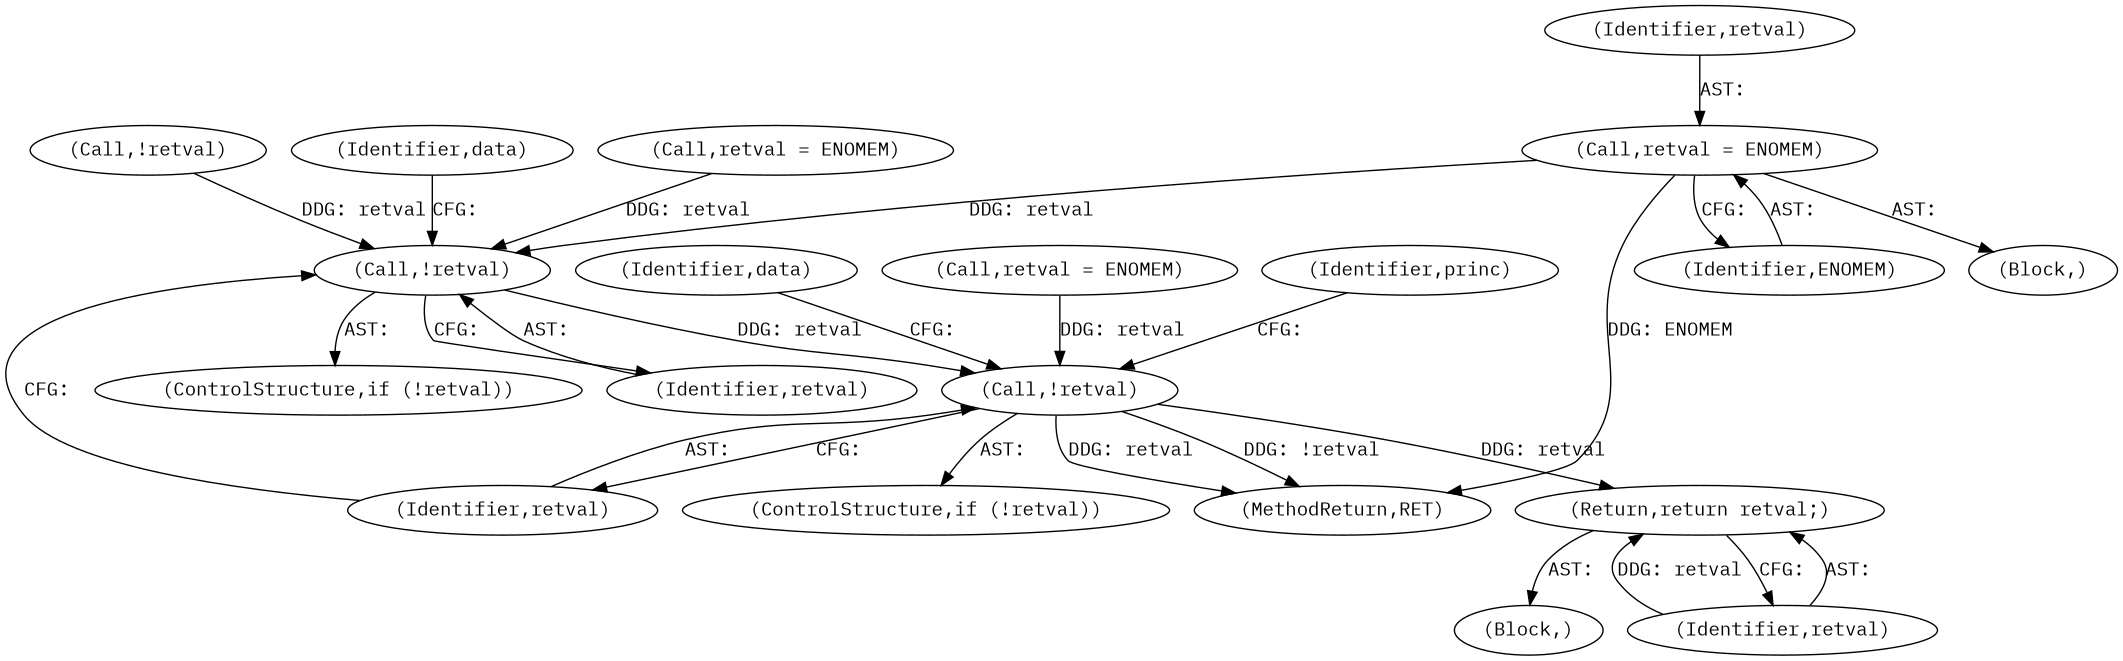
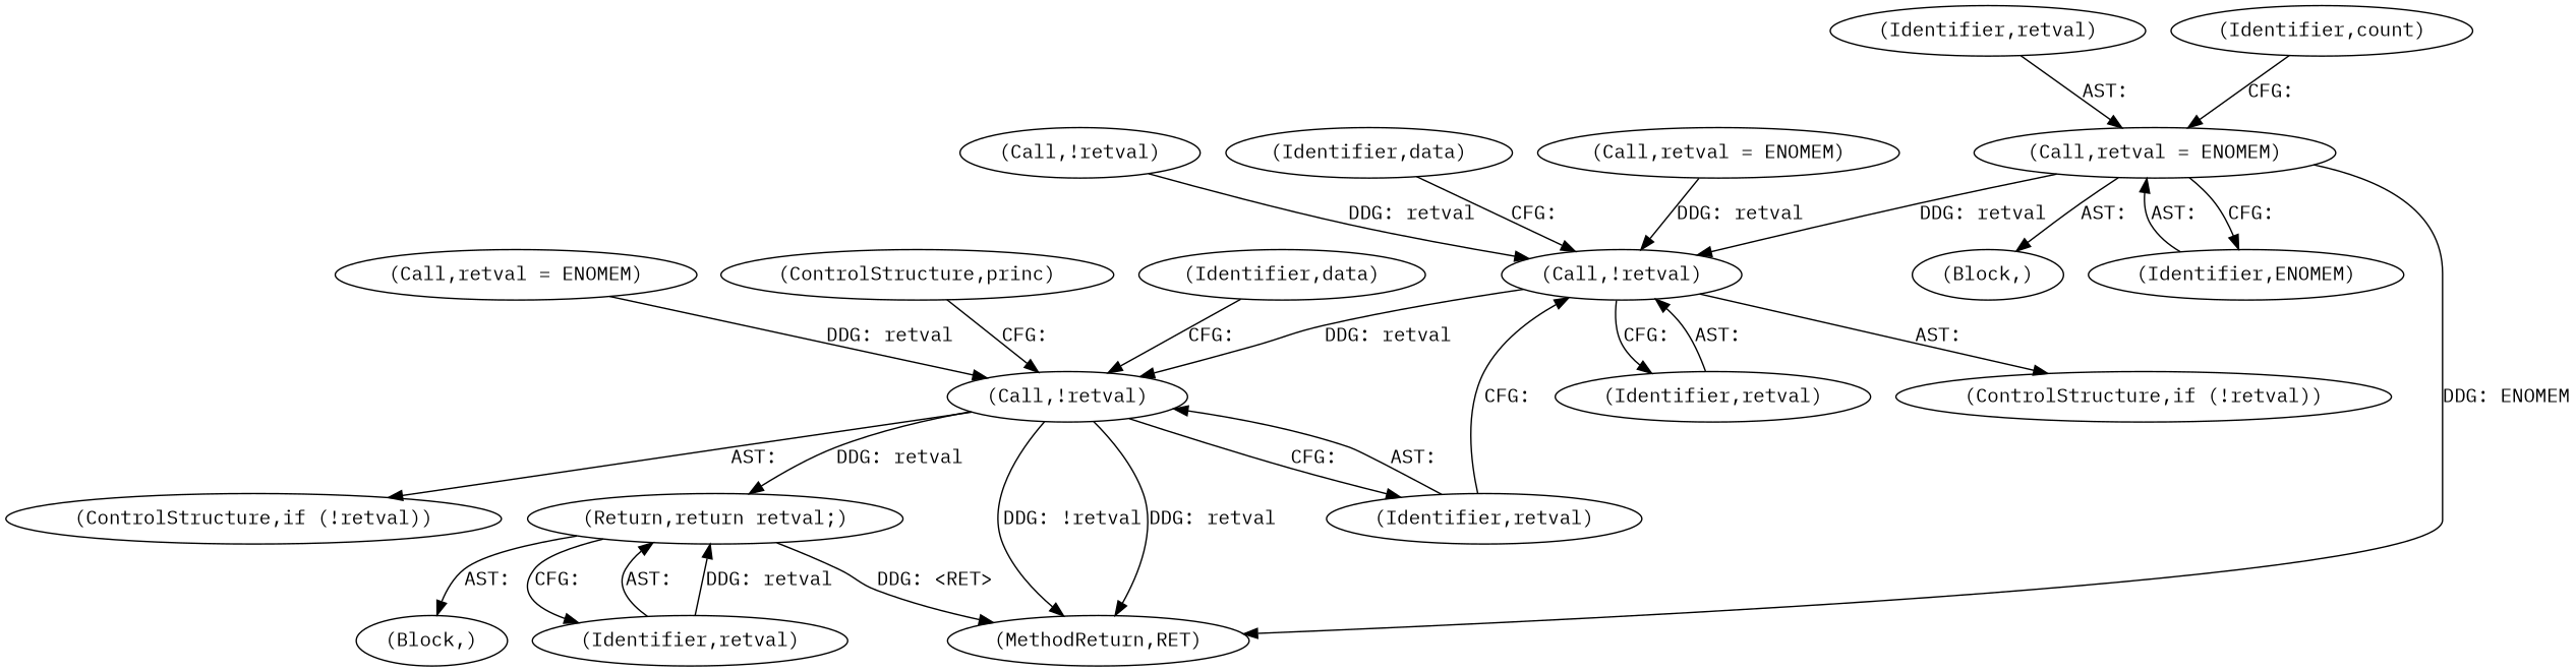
  digraph {
    fontname="IBM Plex Mono"
    node [fontname="IBM Plex Mono"]
    edge [fontname="IBM Plex Mono"]
    n1 [label="(Call,retval = ENOMEM)"]
    n2 [label="(Call,!retval)"]
    n3 [label="(Identifier,ENOMEM)"]
    n4 [label="(MethodReturn,RET)"]
    n5 [label="(Block,)"]
    n6 [label="(Call,!retval)"]
    n7 [label="(ControlStructure,if (!retval))"]
    n8 [label="(Identifier,retval)"]
    n9 [label="(Return,return retval;)"]
    n10 [label="(Identifier,retval)"]
    n11 [label="(ControlStructure,if (!retval))"]
    n12 [label="(Block,)"]
    n13 [label="(Identifier,retval)"]
    n14 [label="(Call,!retval)"]
    n15 [label="(Identifier,data)"]
    n16 [label="(Identifier,data)"]
    n17 [label="(Call,retval = ENOMEM)"]
    n18 [label="(Call,retval = ENOMEM)"]
    n19 [label="(Identifier,retval)"]
-   n21 [label="(Identifier,princ)"]
+   n20 [label="(Identifier,count)"]
+   n21 [label="(ControlStructure,princ)"]
    n1 -> n2 [label="DDG: retval"]
    n1 -> n3 [label="CFG: "]
    n1 -> n4 [label="DDG: ENOMEM"]
    n1 -> n5 [label="AST: "]
    n2 -> n6 [label="DDG: retval"]
    n2 -> n7 [label="AST: "]
    n2 -> n8 [label="CFG: "]
    n3 -> n1 [label="AST: "]
    n6 -> n4 [label="DDG: !retval"]
    n6 -> n4 [label="DDG: retval"]
    n6 -> n9 [label="DDG: retval"]
    n6 -> n10 [label="CFG: "]
    n6 -> n11 [label="AST: "]
    n8 -> n2 [label="AST: "]
+   n9 -> n4 [label="DDG: <RET>"]
    n9 -> n12 [label="AST: "]
    n9 -> n13 [label="CFG: "]
    n10 -> n2 [label="CFG: "]
    n10 -> n6 [label="AST: "]
    n13 -> n9 [label="AST: "]
    n13 -> n9 [label="DDG: retval"]
    n14 -> n2 [label="DDG: retval"]
    n15 -> n6 [label="CFG: "]
    n16 -> n2 [label="CFG: "]
    n17 -> n2 [label="DDG: retval"]
    n18 -> n6 [label="DDG: retval"]
    n19 -> n1 [label="AST: "]
+   n20 -> n1 [label="CFG: "]
    n21 -> n6 [label="CFG: "]
  }
